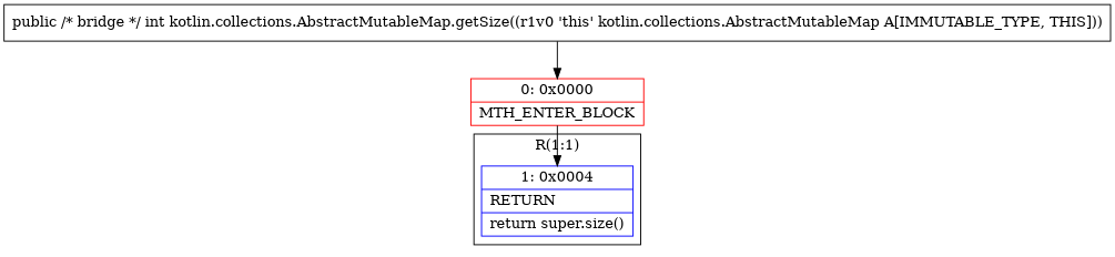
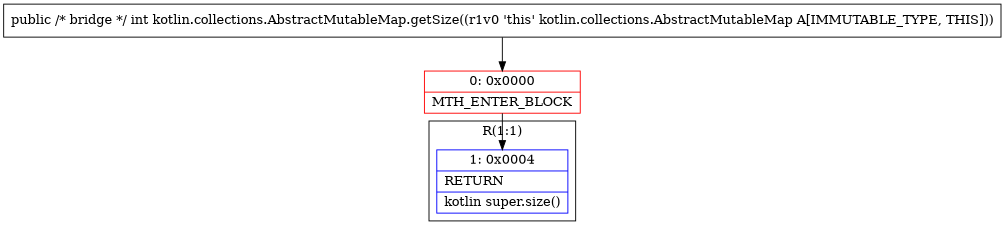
  digraph {
    node [shape=record]
-   n1 [color=blue label="{1\:\ 0x0004|RETURN\l|return super.size()\l}"]
+   n1 [color=blue label="{1\:\ 0x0004|RETURN\l|kotlin super.size()\l}"]
    n2 [color=red label="{0\:\ 0x0000|MTH_ENTER_BLOCK\l}"]
    n3 [label="{public \/* bridge *\/ int kotlin.collections.AbstractMutableMap.getSize((r1v0 'this' kotlin.collections.AbstractMutableMap A[IMMUTABLE_TYPE, THIS])) }"]
    subgraph cluster_1 {
      label="R(1:1)"
      n1
    }
    n2 -> n1
    n3 -> n2
  }
